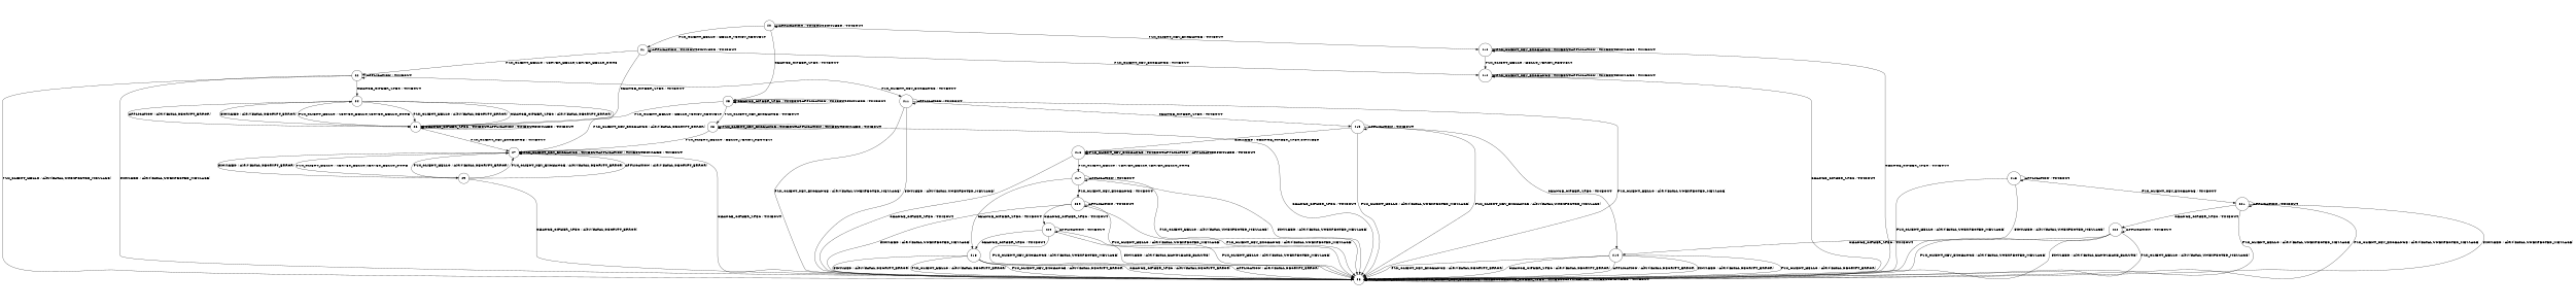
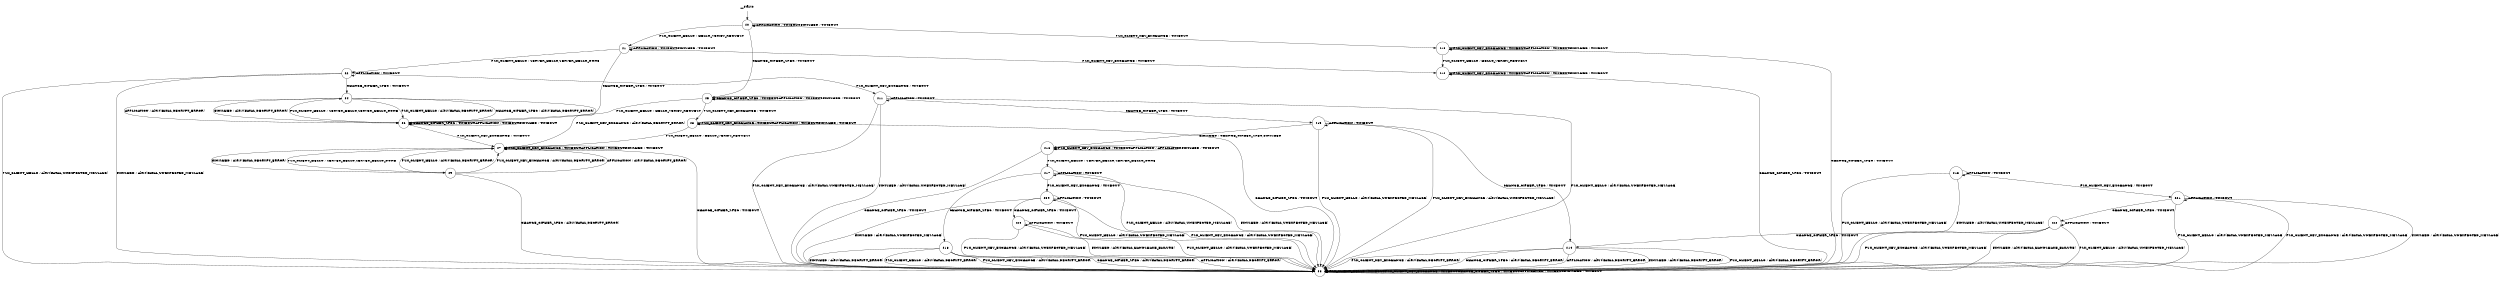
  digraph {
    node [shape=circle]
+   __start0 [shape=none]
    n2 [label=s0]
    n3 [label=s1]
    n4 [label=s5]
    n5 [label=s10]
    n6 [label=s2]
    n7 [label=s6]
    n8 [label=s12]
    n9 [label=s8]
    n10 [label=s3]
    n11 [label=s4]
    n12 [label=s11]
    n13 [label=s7]
    n14 [label=s15]
    n15 [label=s9]
    n16 [label=s14]
    n17 [label=s16]
    n18 [label=s13]
    n19 [label=s21]
    n20 [label=s22]
    n21 [label=s17]
    n22 [label=s18]
    n23 [label=s39]
    n24 [label=s20]
+   __start0 -> n2
    n2 -> n2 [label="APPLICATION / TIMEOUT"]
    n2 -> n2 [label="FINISHED / TIMEOUT"]
    n2 -> n3 [label="PSK_CLIENT_HELLO / HELLO_VERIFY_REQUEST"]
    n2 -> n4 [label="CHANGE_CIPHER_SPEC / TIMEOUT"]
    n2 -> n5 [label="PSK_CLIENT_KEY_EXCHANGE / TIMEOUT"]
    n3 -> n3 [label="APPLICATION / TIMEOUT"]
    n3 -> n3 [label="FINISHED / TIMEOUT"]
    n3 -> n6 [label="PSK_CLIENT_HELLO / SERVER_HELLO,SERVER_HELLO_DONE"]
    n3 -> n7 [label="CHANGE_CIPHER_SPEC / TIMEOUT"]
    n3 -> n8 [label="PSK_CLIENT_KEY_EXCHANGE / TIMEOUT"]
    n4 -> n4 [label="CHANGE_CIPHER_SPEC / TIMEOUT"]
    n4 -> n4 [label="APPLICATION / TIMEOUT"]
    n4 -> n4 [label="FINISHED / TIMEOUT"]
    n4 -> n7 [label="PSK_CLIENT_HELLO / HELLO_VERIFY_REQUEST"]
    n4 -> n9 [label="PSK_CLIENT_KEY_EXCHANGE / TIMEOUT"]
    n5 -> n5 [label="PSK_CLIENT_KEY_EXCHANGE / TIMEOUT"]
    n5 -> n5 [label="APPLICATION / TIMEOUT"]
    n5 -> n5 [label="FINISHED / TIMEOUT"]
    n5 -> n8 [label="PSK_CLIENT_HELLO / HELLO_VERIFY_REQUEST"]
    n5 -> n10 [label="CHANGE_CIPHER_SPEC / TIMEOUT"]
    n6 -> n6 [label="APPLICATION / TIMEOUT"]
    n6 -> n10 [label="PSK_CLIENT_HELLO / Alert(FATAL,UNEXPECTED_MESSAGE)"]
    n6 -> n10 [label="FINISHED / Alert(FATAL,UNEXPECTED_MESSAGE)"]
    n6 -> n11 [label="CHANGE_CIPHER_SPEC / TIMEOUT"]
    n6 -> n12 [label="PSK_CLIENT_KEY_EXCHANGE / TIMEOUT"]
    n7 -> n7 [label="CHANGE_CIPHER_SPEC / TIMEOUT"]
    n7 -> n7 [label="APPLICATION / TIMEOUT"]
    n7 -> n7 [label="FINISHED / TIMEOUT"]
    n7 -> n11 [label="PSK_CLIENT_HELLO / SERVER_HELLO,SERVER_HELLO_DONE"]
    n7 -> n13 [label="PSK_CLIENT_KEY_EXCHANGE / TIMEOUT"]
    n8 -> n8 [label="PSK_CLIENT_KEY_EXCHANGE / TIMEOUT"]
    n8 -> n8 [label="APPLICATION / TIMEOUT"]
    n8 -> n8 [label="FINISHED / TIMEOUT"]
    n8 -> n10 [label="CHANGE_CIPHER_SPEC / TIMEOUT"]
    n9 -> n9 [label="PSK_CLIENT_KEY_EXCHANGE / TIMEOUT"]
    n9 -> n9 [label="APPLICATION / TIMEOUT"]
    n9 -> n9 [label="FINISHED / TIMEOUT"]
    n9 -> n10 [label="CHANGE_CIPHER_SPEC / TIMEOUT"]
    n9 -> n13 [label="PSK_CLIENT_HELLO / HELLO_VERIFY_REQUEST"]
    n10 -> n10 [label="PSK_CLIENT_HELLO / TIMEOUT"]
    n10 -> n10 [label="PSK_CLIENT_KEY_EXCHANGE / TIMEOUT"]
    n10 -> n10 [label="CHANGE_CIPHER_SPEC / TIMEOUT"]
    n10 -> n10 [label="APPLICATION / TIMEOUT"]
    n10 -> n10 [label="FINISHED / TIMEOUT"]
    n11 -> n7 [label="PSK_CLIENT_HELLO / Alert(FATAL,DECRYPT_ERROR)"]
    n11 -> n7 [label="CHANGE_CIPHER_SPEC / Alert(FATAL,DECRYPT_ERROR)"]
    n11 -> n7 [label="APPLICATION / Alert(FATAL,DECRYPT_ERROR)"]
    n11 -> n7 [label="FINISHED / Alert(FATAL,DECRYPT_ERROR)"]
    n11 -> n13 [label="PSK_CLIENT_KEY_EXCHANGE / Alert(FATAL,DECRYPT_ERROR)"]
    n12 -> n10 [label="PSK_CLIENT_HELLO / Alert(FATAL,UNEXPECTED_MESSAGE)"]
    n12 -> n10 [label="PSK_CLIENT_KEY_EXCHANGE / Alert(FATAL,UNEXPECTED_MESSAGE)"]
    n12 -> n10 [label="FINISHED / Alert(FATAL,UNEXPECTED_MESSAGE)"]
    n12 -> n12 [label="APPLICATION / TIMEOUT"]
    n12 -> n14 [label="CHANGE_CIPHER_SPEC / TIMEOUT"]
    n13 -> n10 [label="CHANGE_CIPHER_SPEC / TIMEOUT"]
    n13 -> n13 [label="PSK_CLIENT_KEY_EXCHANGE / TIMEOUT"]
    n13 -> n13 [label="APPLICATION / TIMEOUT"]
    n13 -> n13 [label="FINISHED / TIMEOUT"]
    n13 -> n15 [label="PSK_CLIENT_HELLO / SERVER_HELLO,SERVER_HELLO_DONE"]
    n14 -> n10 [label="PSK_CLIENT_HELLO / Alert(FATAL,UNEXPECTED_MESSAGE)"]
    n14 -> n10 [label="PSK_CLIENT_KEY_EXCHANGE / Alert(FATAL,UNEXPECTED_MESSAGE)"]
    n14 -> n14 [label="APPLICATION / TIMEOUT"]
    n14 -> n16 [label="CHANGE_CIPHER_SPEC / TIMEOUT"]
    n14 -> n17 [label="FINISHED / CHANGE_CIPHER_SPEC,FINISHED"]
    n15 -> n10 [label="CHANGE_CIPHER_SPEC / Alert(FATAL,DECRYPT_ERROR)"]
    n15 -> n13 [label="PSK_CLIENT_HELLO / Alert(FATAL,DECRYPT_ERROR)"]
    n15 -> n13 [label="PSK_CLIENT_KEY_EXCHANGE / Alert(FATAL,DECRYPT_ERROR)"]
    n15 -> n13 [label="APPLICATION / Alert(FATAL,DECRYPT_ERROR)"]
    n15 -> n13 [label="FINISHED / Alert(FATAL,DECRYPT_ERROR)"]
    n16 -> n10 [label="PSK_CLIENT_HELLO / Alert(FATAL,DECRYPT_ERROR)"]
    n16 -> n10 [label="PSK_CLIENT_KEY_EXCHANGE / Alert(FATAL,DECRYPT_ERROR)"]
    n16 -> n10 [label="CHANGE_CIPHER_SPEC / Alert(FATAL,DECRYPT_ERROR)"]
    n16 -> n10 [label="APPLICATION / Alert(FATAL,DECRYPT_ERROR)"]
    n16 -> n10 [label="FINISHED / Alert(FATAL,DECRYPT_ERROR)"]
    n17 -> n10 [label="CHANGE_CIPHER_SPEC / TIMEOUT"]
    n17 -> n17 [label="PSK_CLIENT_KEY_EXCHANGE / TIMEOUT"]
    n17 -> n17 [label="APPLICATION / APPLICATION"]
    n17 -> n17 [label="FINISHED / TIMEOUT"]
    n17 -> n21 [label="PSK_CLIENT_HELLO / SERVER_HELLO,SERVER_HELLO_DONE"]
    n18 -> n10 [label="PSK_CLIENT_HELLO / Alert(FATAL,UNEXPECTED_MESSAGE)"]
    n18 -> n10 [label="FINISHED / Alert(FATAL,UNEXPECTED_MESSAGE)"]
    n18 -> n18 [label="APPLICATION / TIMEOUT"]
    n18 -> n19 [label="PSK_CLIENT_KEY_EXCHANGE / TIMEOUT"]
    n19 -> n10 [label="PSK_CLIENT_HELLO / Alert(FATAL,UNEXPECTED_MESSAGE)"]
    n19 -> n10 [label="PSK_CLIENT_KEY_EXCHANGE / Alert(FATAL,UNEXPECTED_MESSAGE)"]
    n19 -> n10 [label="FINISHED / Alert(FATAL,UNEXPECTED_MESSAGE)"]
    n19 -> n19 [label="APPLICATION / TIMEOUT"]
    n19 -> n20 [label="CHANGE_CIPHER_SPEC / TIMEOUT"]
    n20 -> n10 [label="PSK_CLIENT_HELLO / Alert(FATAL,UNEXPECTED_MESSAGE)"]
    n20 -> n10 [label="PSK_CLIENT_KEY_EXCHANGE / Alert(FATAL,UNEXPECTED_MESSAGE)"]
    n20 -> n10 [label="FINISHED / Alert(FATAL,HANDSHAKE_FAILURE)"]
    n20 -> n16 [label="CHANGE_CIPHER_SPEC / TIMEOUT"]
    n20 -> n20 [label="APPLICATION / TIMEOUT"]
    n21 -> n10 [label="PSK_CLIENT_HELLO / Alert(FATAL,UNEXPECTED_MESSAGE)"]
    n21 -> n10 [label="FINISHED / Alert(FATAL,UNEXPECTED_MESSAGE)"]
    n21 -> n21 [label="APPLICATION / TIMEOUT"]
    n21 -> n22 [label="CHANGE_CIPHER_SPEC / TIMEOUT"]
    n21 -> n23 [label="PSK_CLIENT_KEY_EXCHANGE / TIMEOUT"]
    n22 -> n10 [label="PSK_CLIENT_HELLO / Alert(FATAL,DECRYPT_ERROR)"]
    n22 -> n10 [label="PSK_CLIENT_KEY_EXCHANGE / Alert(FATAL,DECRYPT_ERROR)"]
    n22 -> n10 [label="CHANGE_CIPHER_SPEC / Alert(FATAL,DECRYPT_ERROR)"]
    n22 -> n10 [label="APPLICATION / Alert(FATAL,DECRYPT_ERROR)"]
    n22 -> n10 [label="FINISHED / Alert(FATAL,DECRYPT_ERROR)"]
    n23 -> n10 [label="PSK_CLIENT_HELLO / Alert(FATAL,UNEXPECTED_MESSAGE)"]
    n23 -> n10 [label="PSK_CLIENT_KEY_EXCHANGE / Alert(FATAL,UNEXPECTED_MESSAGE)"]
    n23 -> n10 [label="FINISHED / Alert(FATAL,UNEXPECTED_MESSAGE)"]
    n23 -> n23 [label="APPLICATION / TIMEOUT"]
    n23 -> n24 [label="CHANGE_CIPHER_SPEC / TIMEOUT"]
    n24 -> n10 [label="PSK_CLIENT_HELLO / Alert(FATAL,UNEXPECTED_MESSAGE)"]
    n24 -> n10 [label="PSK_CLIENT_KEY_EXCHANGE / Alert(FATAL,UNEXPECTED_MESSAGE)"]
    n24 -> n10 [label="FINISHED / Alert(FATAL,HANDSHAKE_FAILURE)"]
-   n24 -> n22 [label="CHANGE_CIPHER_SPEC / TIMEOUT"]
    n24 -> n24 [label="APPLICATION / TIMEOUT"]
  }
